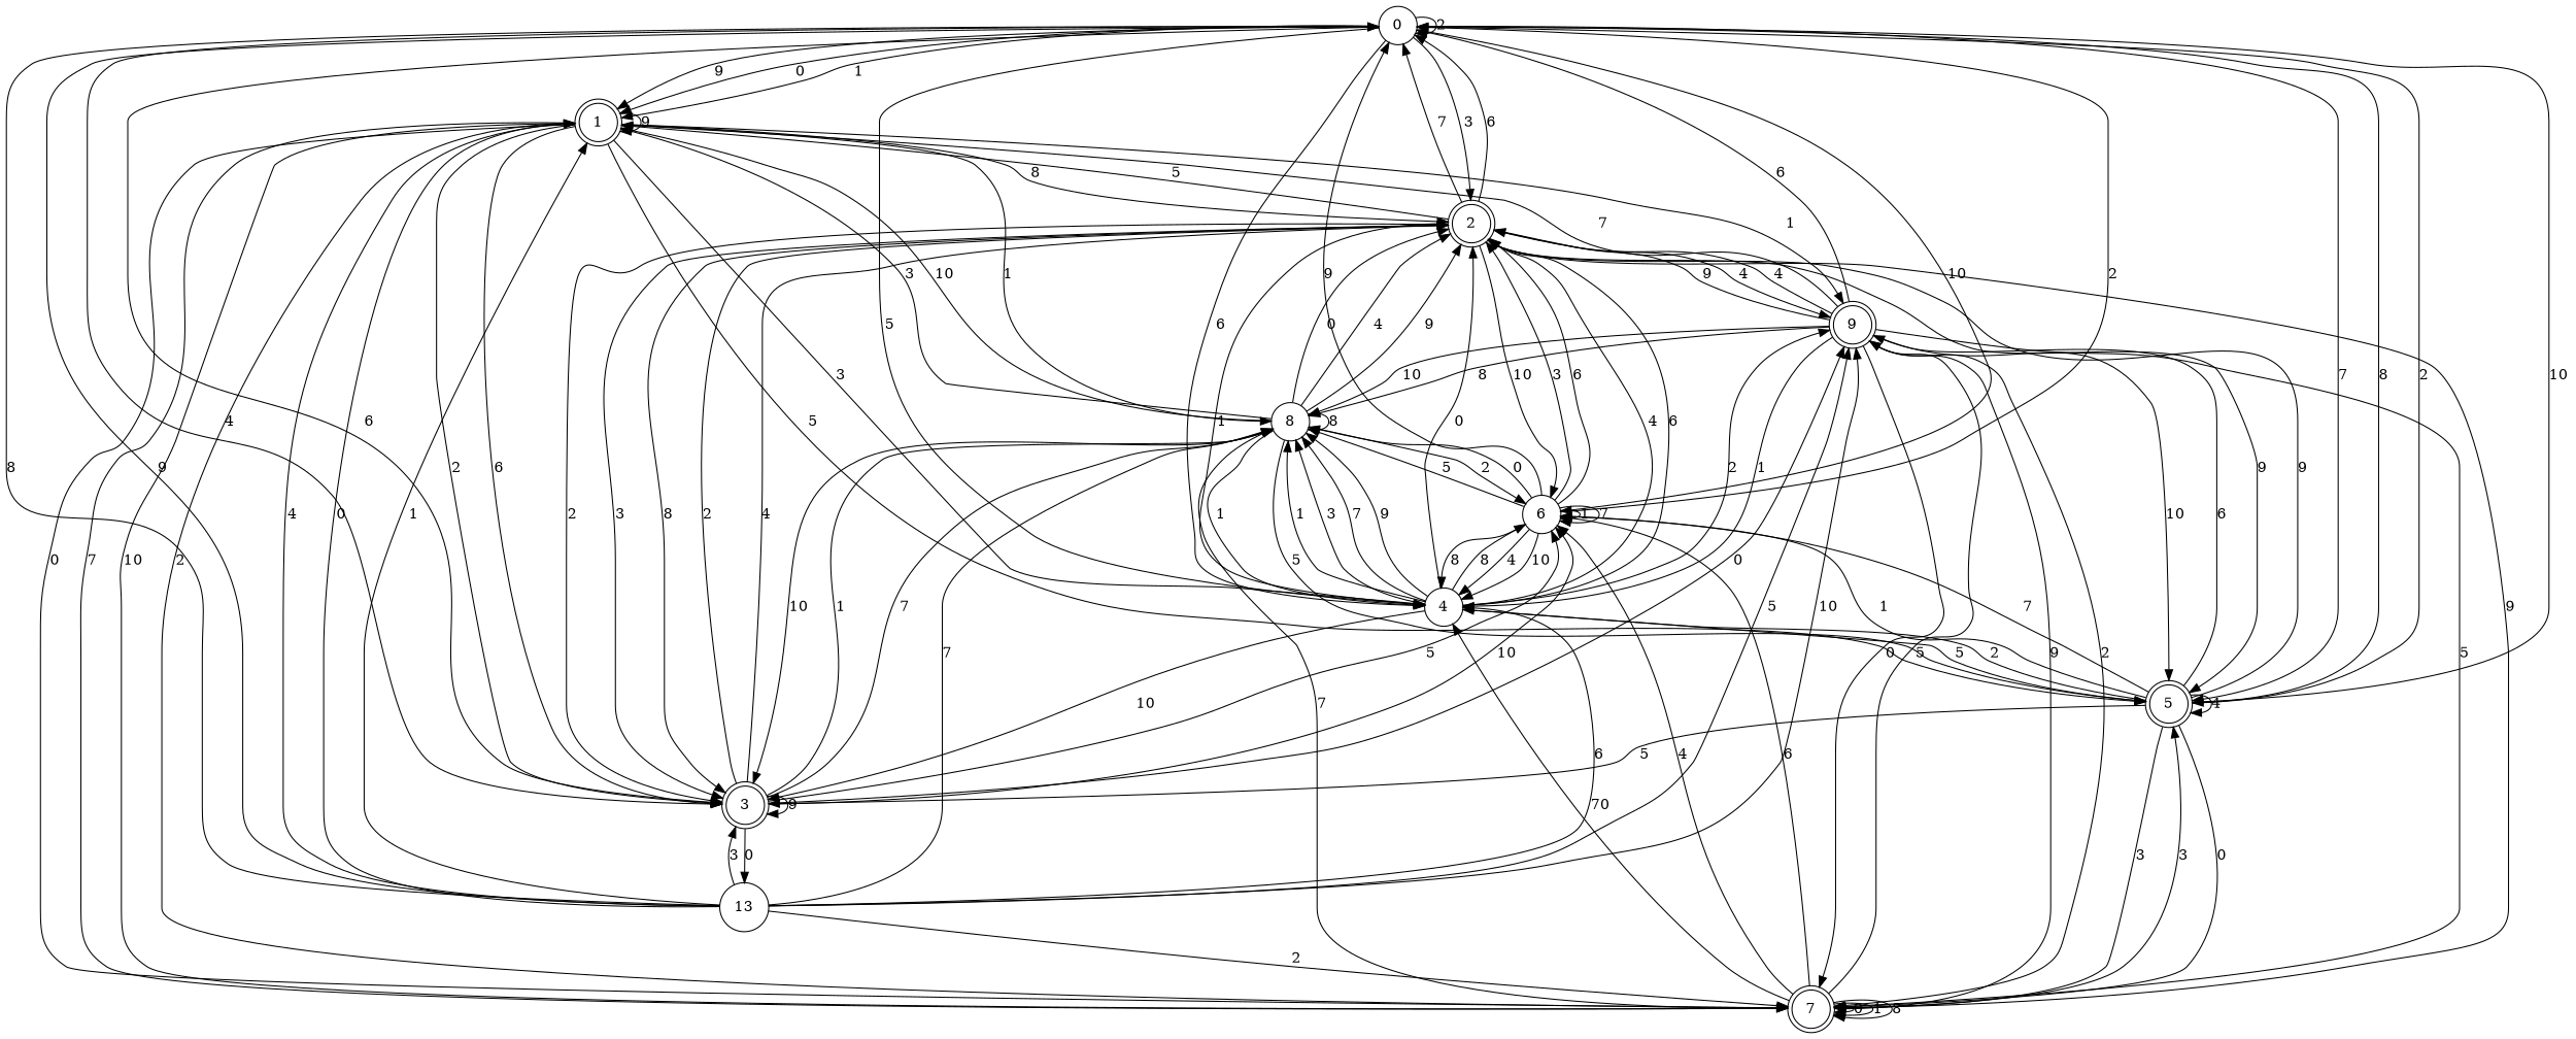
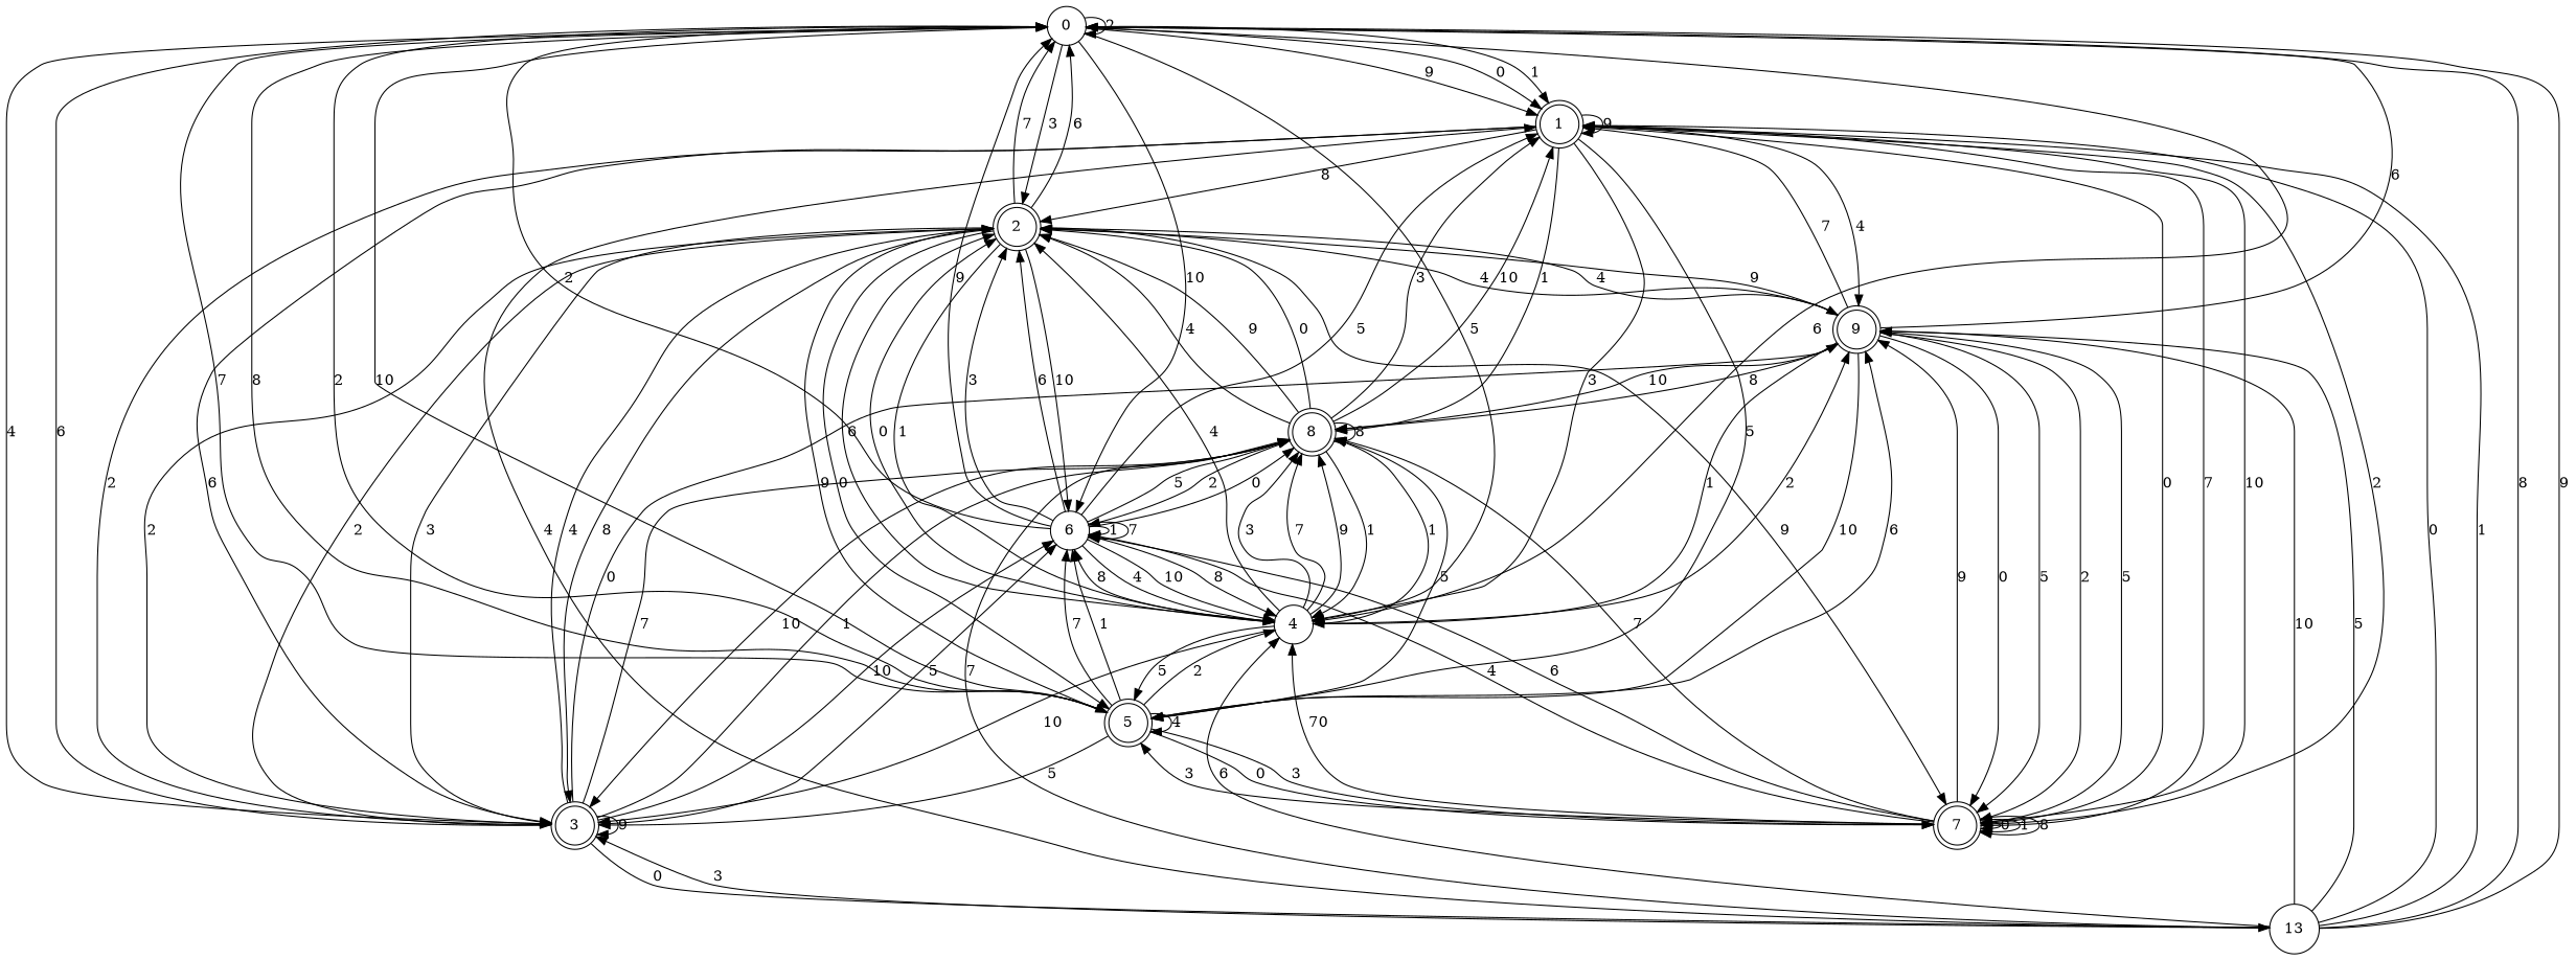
  digraph {
    node [shape=doublecircle]
    n1 [label=0 shape=circle]
    n2 [label=1]
    n3 [label=2]
    n4 [label=3]
    n5 [label=4 shape=circle]
    n6 [label=5]
    n7 [label=6 shape=circle]
    n8 [label=7]
-   n9 [label=8 shape=circle]
+   n9 [label=8]
    n10 [label=9]
    n11 [label=13 shape=circle]
    n1 -> n1 [label=2]
    n1 -> n2 [label=0]
    n1 -> n2 [label=1]
    n1 -> n2 [label=9]
    n1 -> n3 [label=3]
    n1 -> n4 [label=4]
    n1 -> n5 [label=5]
    n1 -> n5 [label=6]
    n1 -> n6 [label=7]
    n1 -> n6 [label=8]
    n1 -> n7 [label=10]
    n2 -> n2 [label=9]
    n2 -> n3 [label=8]
    n2 -> n4 [label=2]
    n2 -> n4 [label=6]
    n2 -> n5 [label=3]
    n2 -> n6 [label=5]
    n2 -> n8 [label=0]
    n2 -> n8 [label=7]
    n2 -> n8 [label=10]
    n2 -> n9 [label=1]
-   n2 -> n10 [label=1]
+   n2 -> n10 [label=4]
    n3 -> n1 [label=6]
    n3 -> n1 [label=7]
-   n3 -> n2 [label=5]
+   n7 -> n2 [label=5]
    n3 -> n4 [label=2]
    n3 -> n4 [label=3]
    n3 -> n4 [label=8]
    n3 -> n5 [label=1]
-   n3 -> n6 [label=9]
+   n3 -> n6 [label=0]
    n3 -> n7 [label=10]
    n3 -> n8 [label=9]
    n3 -> n10 [label=4]
    n4 -> n1 [label=6]
    n4 -> n3 [label=2]
    n4 -> n3 [label=4]
    n4 -> n4 [label=9]
    n4 -> n7 [label=5]
    n4 -> n7 [label=10]
    n4 -> n9 [label=1]
    n4 -> n9 [label=7]
    n4 -> n10 [label=0]
    n4 -> n11 [label=0]
    n5 -> n3 [label=0]
    n5 -> n3 [label=4]
    n5 -> n3 [label=6]
    n5 -> n4 [label=10]
    n5 -> n6 [label=5]
    n5 -> n7 [label=8]
    n5 -> n9 [label=1]
    n5 -> n9 [label=3]
    n5 -> n9 [label=7]
    n5 -> n9 [label=9]
    n5 -> n10 [label=2]
    n6 -> n1 [label=2]
    n6 -> n1 [label=10]
    n6 -> n3 [label=9]
    n6 -> n4 [label=5]
    n6 -> n5 [label=2]
    n6 -> n6 [label=4]
    n6 -> n7 [label=1]
    n6 -> n7 [label=7]
    n6 -> n8 [label=0]
    n6 -> n8 [label=3]
    n6 -> n10 [label=6]
    n7 -> n1 [label=2]
    n7 -> n1 [label=9]
    n7 -> n3 [label=3]
    n7 -> n3 [label=6]
    n7 -> n5 [label=4]
    n7 -> n5 [label=8]
    n7 -> n5 [label=10]
    n7 -> n7 [label=1]
    n7 -> n7 [label=7]
    n7 -> n9 [label=0]
    n7 -> n9 [label=5]
    n8 -> n2 [label=2]
    n8 -> n5 [label=70]
    n8 -> n6 [label=3]
    n8 -> n7 [label=4]
    n8 -> n7 [label=6]
    n8 -> n8 [label=0]
    n8 -> n8 [label=1]
    n8 -> n8 [label=8]
    n8 -> n9 [label=7]
    n8 -> n10 [label=5]
    n8 -> n10 [label=9]
    n9 -> n2 [label=3]
    n9 -> n2 [label=10]
    n9 -> n3 [label=0]
    n9 -> n3 [label=4]
    n9 -> n3 [label=9]
    n9 -> n4 [label=10]
    n9 -> n5 [label=1]
    n9 -> n6 [label=5]
    n9 -> n7 [label=2]
    n9 -> n9 [label=8]
    n10 -> n1 [label=6]
    n10 -> n2 [label=7]
    n10 -> n3 [label=4]
    n10 -> n3 [label=9]
    n10 -> n5 [label=1]
    n10 -> n6 [label=10]
    n10 -> n8 [label=0]
    n10 -> n8 [label=2]
    n10 -> n8 [label=5]
    n10 -> n9 [label=8]
    n10 -> n9 [label=10]
    n11 -> n1 [label=8]
    n11 -> n1 [label=9]
    n11 -> n2 [label=0]
    n11 -> n2 [label=1]
    n11 -> n2 [label=4]
    n11 -> n4 [label=3]
    n11 -> n5 [label=6]
-   n11 -> n8 [label=2]
    n11 -> n9 [label=7]
    n11 -> n10 [label=5]
    n11 -> n10 [label=10]
  }
